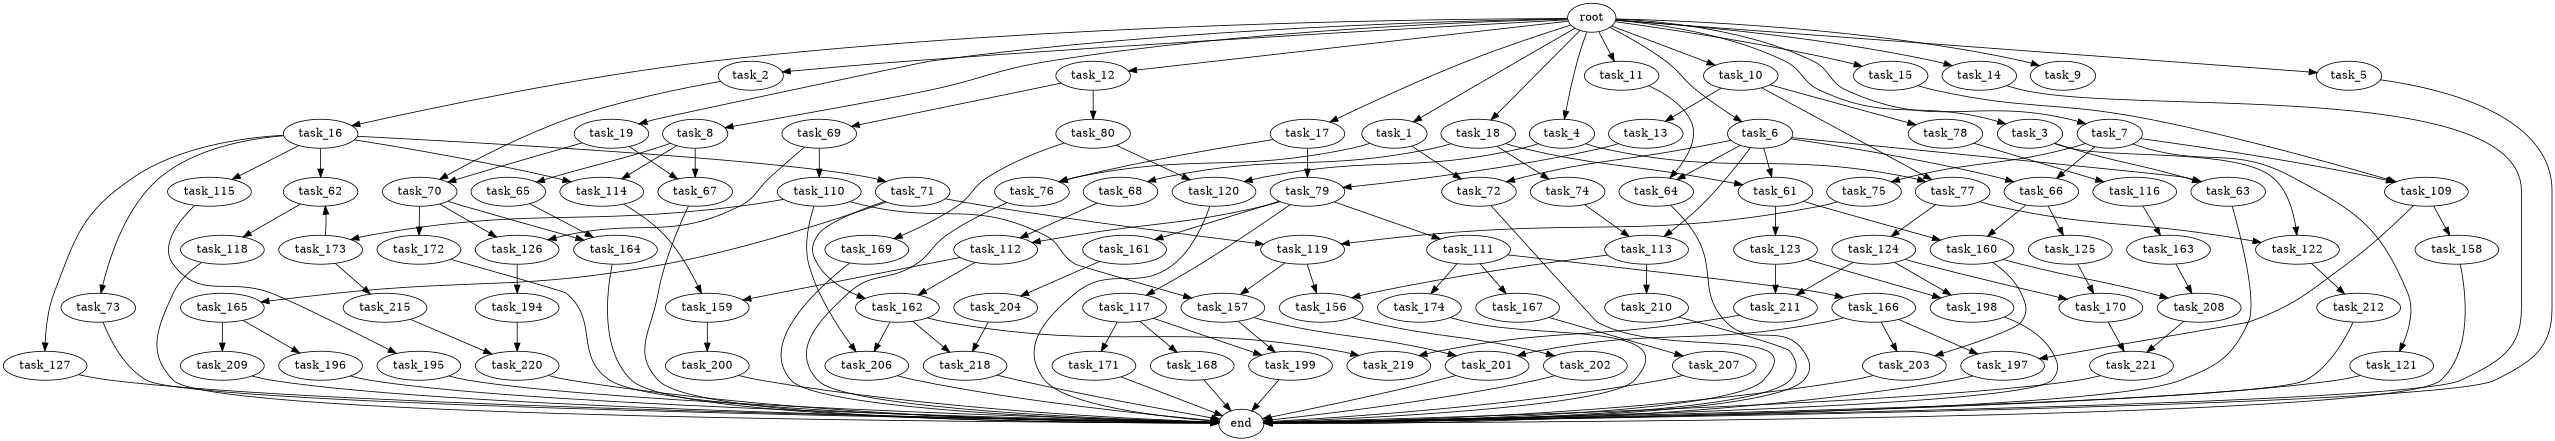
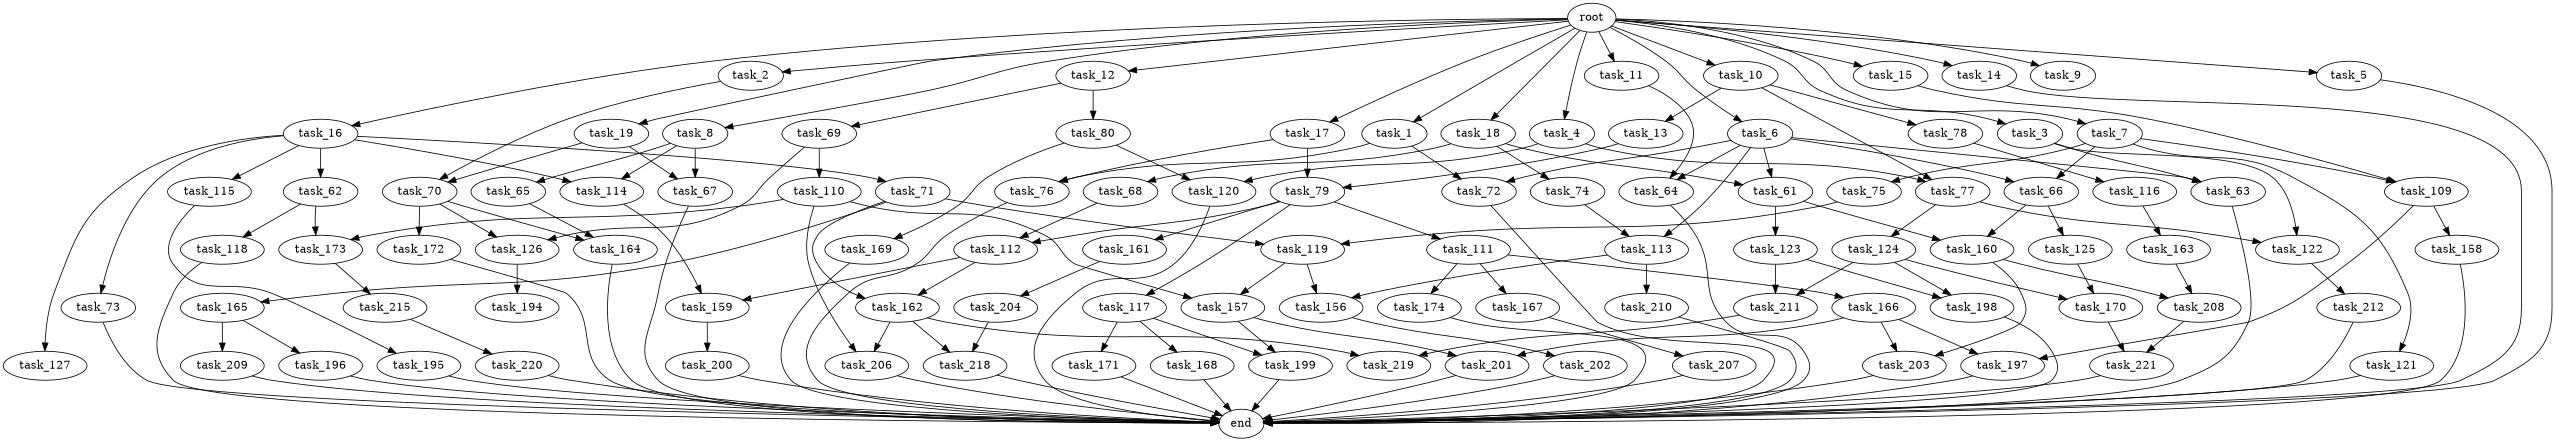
  digraph {
    task_207
    end
    task_16
    task_115
    task_62
    task_127
    task_73
    task_114
    task_71
    task_195
    task_173
    task_118
    task_159
    task_119
    task_162
    task_165
    task_212
    task_168
    task_158
    task_19
    task_70
    task_67
    task_69
    task_110
    task_126
    task_172
    task_164
    task_12
    task_80
    task_120
    task_169
    task_156
    task_157
    task_202
    task_201
    task_199
    task_111
    task_166
    task_174
    task_167
    task_203
    task_197
    task_206
    n44 [label=task_215]
    task_113
    task_210
    task_68
    task_112
    task_219
    task_218
    task_1
    task_72
    task_76
    task_2
    task_13
    task_79
    task_117
    task_161
    task_123
    task_198
    task_211
    task_6
    task_63
    task_66
    task_61
    task_64
    task_125
    task_160
    task_171
    task_204
    task_200
    root
    task_7
    task_18
    task_11
    task_4
    task_17
    task_10
    task_14
    task_15
    task_3
    task_8
    task_9
    task_5
    task_75
    task_121
    task_109
    task_74
    task_77
    task_78
    task_122
    task_65
    task_220
    task_124
    task_170
    task_209
    task_208
    task_221
    task_196
    task_163
    task_194
    task_116
    task_207 -> end
    task_16 -> task_115
    task_16 -> task_62
    task_16 -> task_127
    task_16 -> task_73
    task_16 -> task_114
    task_16 -> task_71
    task_115 -> task_195
-   task_173 -> task_62
+   task_62 -> task_173
    task_62 -> task_118
-   task_127 -> end
    task_73 -> end
    task_114 -> task_159
    task_71 -> task_119
    task_71 -> task_162
    task_71 -> task_165
    task_195 -> end
    task_173 -> n44
    task_118 -> end
    task_159 -> task_200
    task_119 -> task_156
    task_119 -> task_157
    task_162 -> task_206
    task_162 -> task_219
    task_162 -> task_218
    task_165 -> task_209
    task_165 -> task_196
    task_212 -> end
    task_168 -> end
    task_158 -> end
    task_19 -> task_70
    task_19 -> task_67
    task_70 -> task_126
    task_70 -> task_172
    task_70 -> task_164
    task_67 -> end
    task_69 -> task_110
    task_69 -> task_126
    task_110 -> task_173
    task_110 -> task_157
    task_110 -> task_206
    task_126 -> task_194
    task_172 -> end
    task_164 -> end
    task_12 -> task_69
    task_12 -> task_80
    task_80 -> task_120
    task_80 -> task_169
    task_120 -> end
    task_169 -> end
    task_156 -> task_202
    task_157 -> task_201
    task_157 -> task_199
    task_202 -> end
    task_201 -> end
    task_199 -> end
    task_111 -> task_166
    task_111 -> task_174
    task_111 -> task_167
    task_166 -> task_201
    task_166 -> task_203
    task_166 -> task_197
    task_174 -> end
    task_167 -> task_207
    task_203 -> end
    task_197 -> end
    task_206 -> end
    n44 -> task_220
    task_113 -> task_156
    task_113 -> task_210
    task_210 -> end
    task_68 -> task_112
    task_112 -> task_159
    task_112 -> task_162
    task_218 -> end
    task_1 -> task_72
    task_1 -> task_76
    task_72 -> end
    task_76 -> end
    task_2 -> task_70
    task_13 -> task_79
    task_79 -> task_111
    task_79 -> task_112
    task_79 -> task_117
    task_79 -> task_161
    task_117 -> task_168
    task_117 -> task_199
    task_117 -> task_171
    task_161 -> task_204
    task_123 -> task_198
    task_123 -> task_211
    task_198 -> end
    task_211 -> task_219
    task_6 -> task_113
    task_6 -> task_72
    task_6 -> task_63
    task_6 -> task_66
    task_6 -> task_61
    task_6 -> task_64
    task_63 -> end
    task_66 -> task_125
    task_66 -> task_160
    task_61 -> task_123
    task_61 -> task_160
    task_64 -> end
    task_125 -> task_170
    task_160 -> task_203
    task_160 -> task_208
    task_171 -> end
    task_204 -> task_218
    task_200 -> end
    root -> task_16
    root -> task_19
    root -> task_12
    root -> task_1
    root -> task_2
    root -> task_6
    root -> task_7
    root -> task_18
    root -> task_11
    root -> task_4
    root -> task_17
    root -> task_10
    root -> task_14
    root -> task_15
    root -> task_3
    root -> task_8
    root -> task_9
    root -> task_5
    task_7 -> task_66
    task_7 -> task_75
    task_7 -> task_121
    task_7 -> task_109
    task_18 -> task_68
    task_18 -> task_61
    task_18 -> task_74
    task_11 -> task_64
    task_4 -> task_120
    task_4 -> task_77
    task_17 -> task_76
    task_17 -> task_79
    task_10 -> task_13
    task_10 -> task_77
    task_10 -> task_78
    task_14 -> end
    task_15 -> task_109
    task_3 -> task_63
    task_3 -> task_122
    task_8 -> task_114
    task_8 -> task_67
    task_8 -> task_65
    task_5 -> end
    task_75 -> task_119
    task_121 -> end
    task_109 -> task_158
    task_109 -> task_197
    task_74 -> task_113
    task_77 -> task_122
    task_77 -> task_124
    task_78 -> task_116
    task_122 -> task_212
    task_65 -> task_164
    task_220 -> end
    task_124 -> task_198
    task_124 -> task_211
    task_124 -> task_170
    task_170 -> task_221
    task_209 -> end
    task_208 -> task_221
    task_221 -> end
    task_196 -> end
    task_163 -> task_208
-   task_194 -> task_220
    task_116 -> task_163
  }
